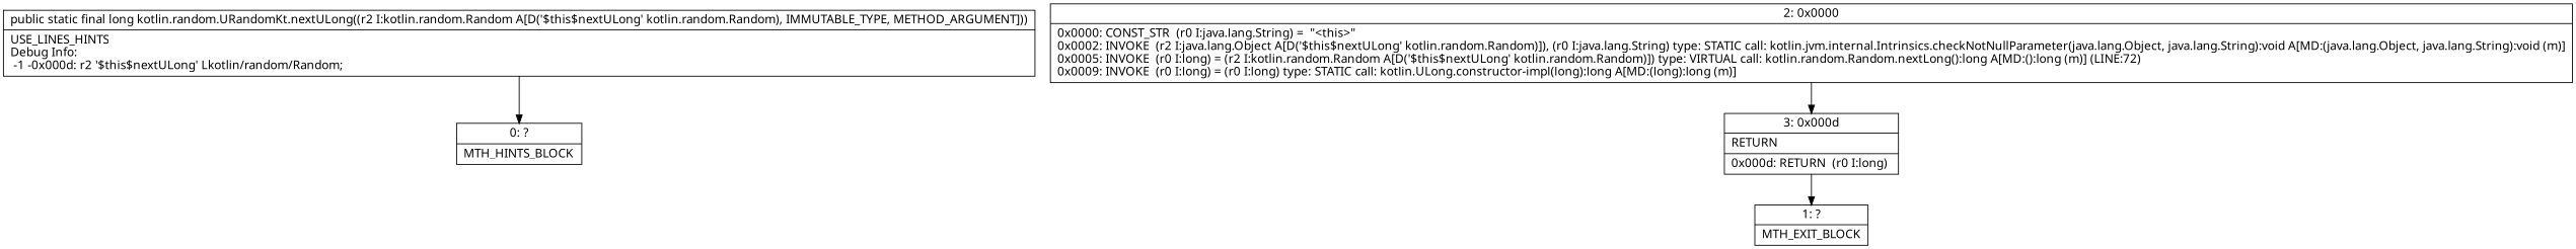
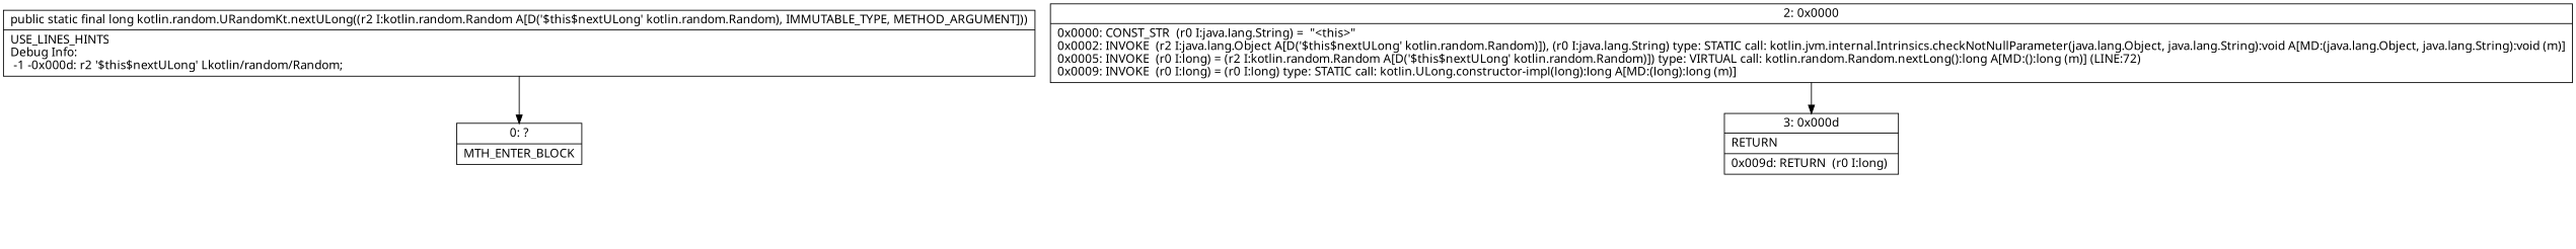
  digraph {
    fontname="Noto Sans"
    node [fontname="Noto Sans" shape=record]
    edge [fontname="Noto Sans"]
-   n1 [label="{0\:\ ?|MTH_HINTS_BLOCK\l}"]
+   n1 [label="{0\:\ ?|MTH_ENTER_BLOCK\l}"]
    n2 [label="{2\:\ 0x0000|0x0000: CONST_STR  (r0 I:java.lang.String) =  \"\<this\>\" \l0x0002: INVOKE  (r2 I:java.lang.Object A[D('$this$nextULong' kotlin.random.Random)]), (r0 I:java.lang.String) type: STATIC call: kotlin.jvm.internal.Intrinsics.checkNotNullParameter(java.lang.Object, java.lang.String):void A[MD:(java.lang.Object, java.lang.String):void (m)]\l0x0005: INVOKE  (r0 I:long) = (r2 I:kotlin.random.Random A[D('$this$nextULong' kotlin.random.Random)]) type: VIRTUAL call: kotlin.random.Random.nextLong():long A[MD:():long (m)] (LINE:72)\l0x0009: INVOKE  (r0 I:long) = (r0 I:long) type: STATIC call: kotlin.ULong.constructor\-impl(long):long A[MD:(long):long (m)]\l}"]
-   n3 [label="{3\:\ 0x000d|RETURN\l|0x000d: RETURN  (r0 I:long) \l}"]
-   n4 [label="{1\:\ ?|MTH_EXIT_BLOCK\l}"]
+   n3 [label="{3\:\ 0x000d|RETURN\l|0x009d: RETURN  (r0 I:long) \l}"]
    n5 [label="{public static final long kotlin.random.URandomKt.nextULong((r2 I:kotlin.random.Random A[D('$this$nextULong' kotlin.random.Random), IMMUTABLE_TYPE, METHOD_ARGUMENT]))  | USE_LINES_HINTS\lDebug Info:\l  \-1 \-0x000d: r2 '$this$nextULong' Lkotlin\/random\/Random;\l}"]
    n2 -> n3
-   n3 -> n4
    n5 -> n1
  }
